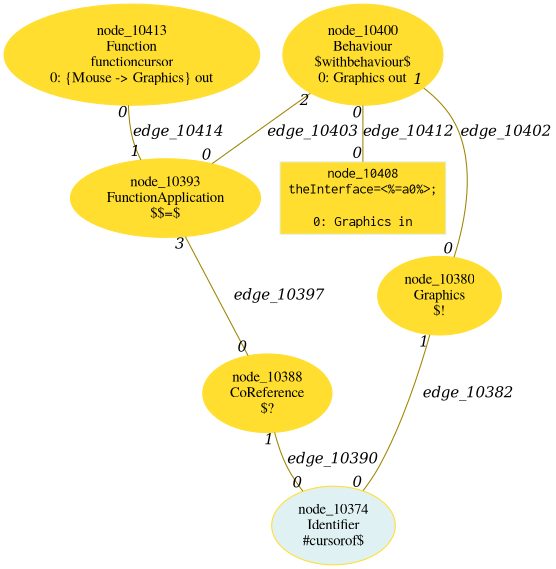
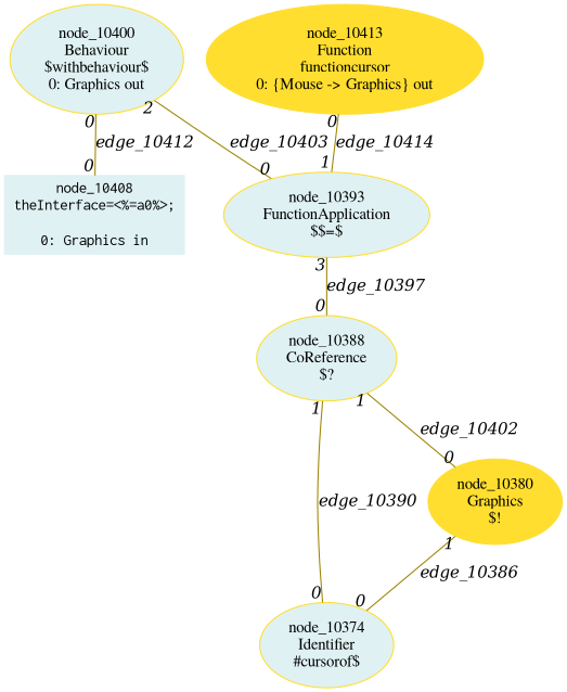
  digraph {
    node [color="#ffde2f" fontname=Times shape=ellipse style=filled]
    edge [arrowHead=none arrowsize=1 color="#9d8400" dir=none fontname="Times-Italic" headlabel=0 taillabel=1]
    n1 [fillcolor="#dff1f2" label="node_10374\nIdentifier\n#cursorof$\n"]
    n2 [label="node_10380\nGraphics\n$!\n"]
-   n3 [label="node_10388\nCoReference\n$?\n"]
-   n4 [label="node_10393\nFunctionApplication\n$$=$\n"]
-   n5 [label="node_10400\nBehaviour\n$withbehaviour$\n0: Graphics out"]
-   n6 [color="#dff1f2" fontname=Courier label="node_10408\ntheInterface=<%=a0%>;\n\n0: Graphics in" shape=box fillcolor="#ffde2f"]
+   n3 [label="node_10388\nCoReference\n$?\n" fillcolor="#dff1f2"]
+   n4 [label="node_10393\nFunctionApplication\n$$=$\n" fillcolor="#dff1f2"]
+   n5 [label="node_10400\nBehaviour\n$withbehaviour$\n0: Graphics out" fillcolor="#dff1f2"]
+   n6 [color="#dff1f2" fontname=Courier label="node_10408\ntheInterface=<%=a0%>;\n\n0: Graphics in" shape=box]
    n7 [label="node_10413\nFunction\nfunctioncursor\n0: {Mouse -> Graphics} out"]
-   n2 -> n1 [label=edge_10382]
+   n2 -> n1 [label=edge_10386]
    n3 -> n1 [label=edge_10390]
    n4 -> n3 [label=edge_10397 taillabel=3]
-   n5 -> n2 [label=edge_10402]
+   n3 -> n2 [label=edge_10402]
    n5 -> n4 [label=edge_10403 taillabel=2]
    n5 -> n6 [label=edge_10412 taillabel=0]
    n7 -> n4 [headlabel=1 label=edge_10414 taillabel=0]
  }
